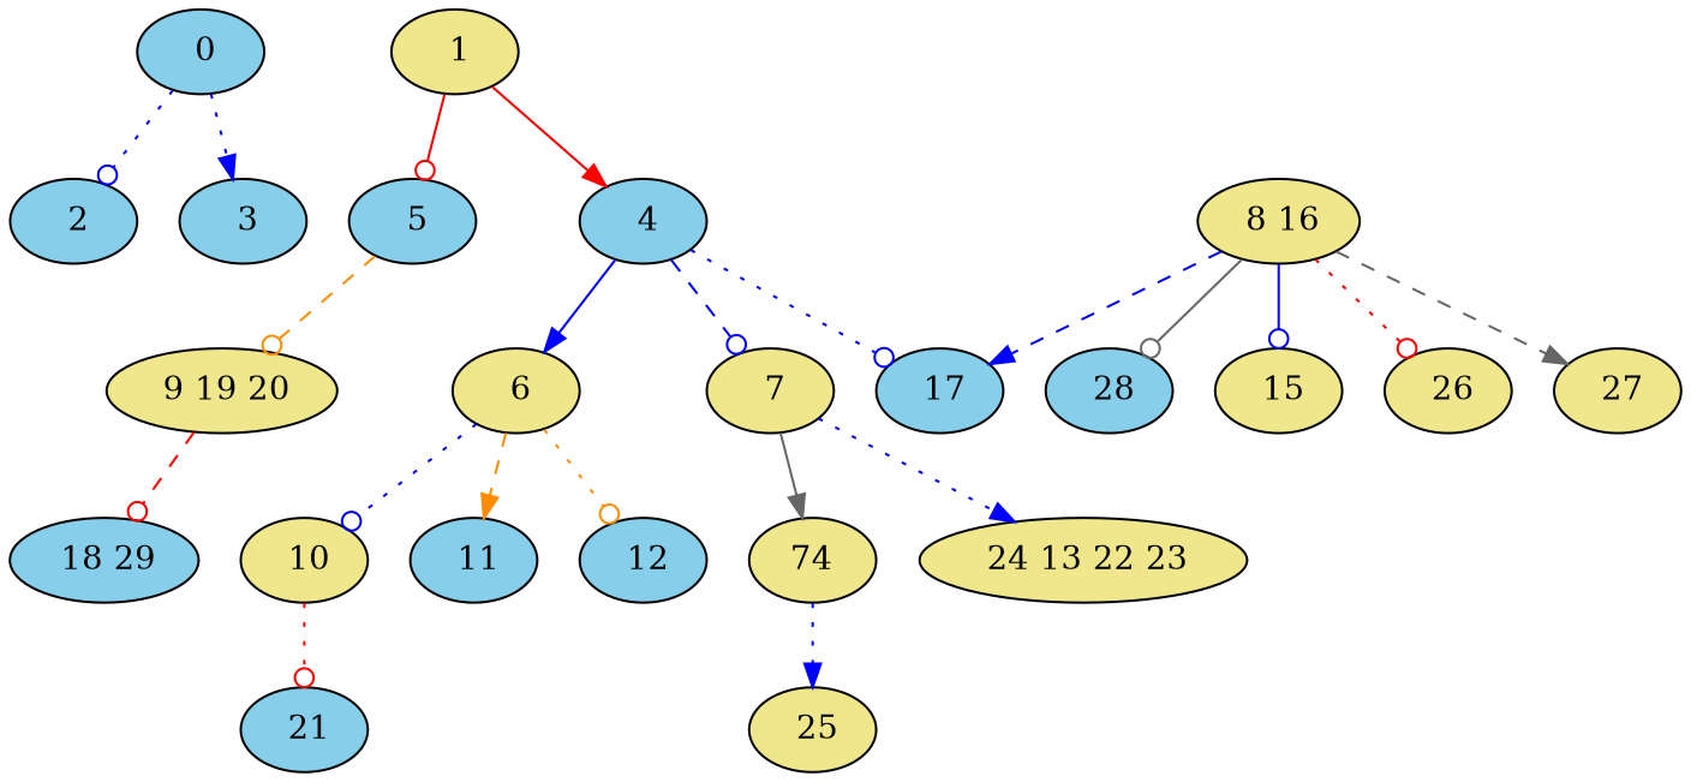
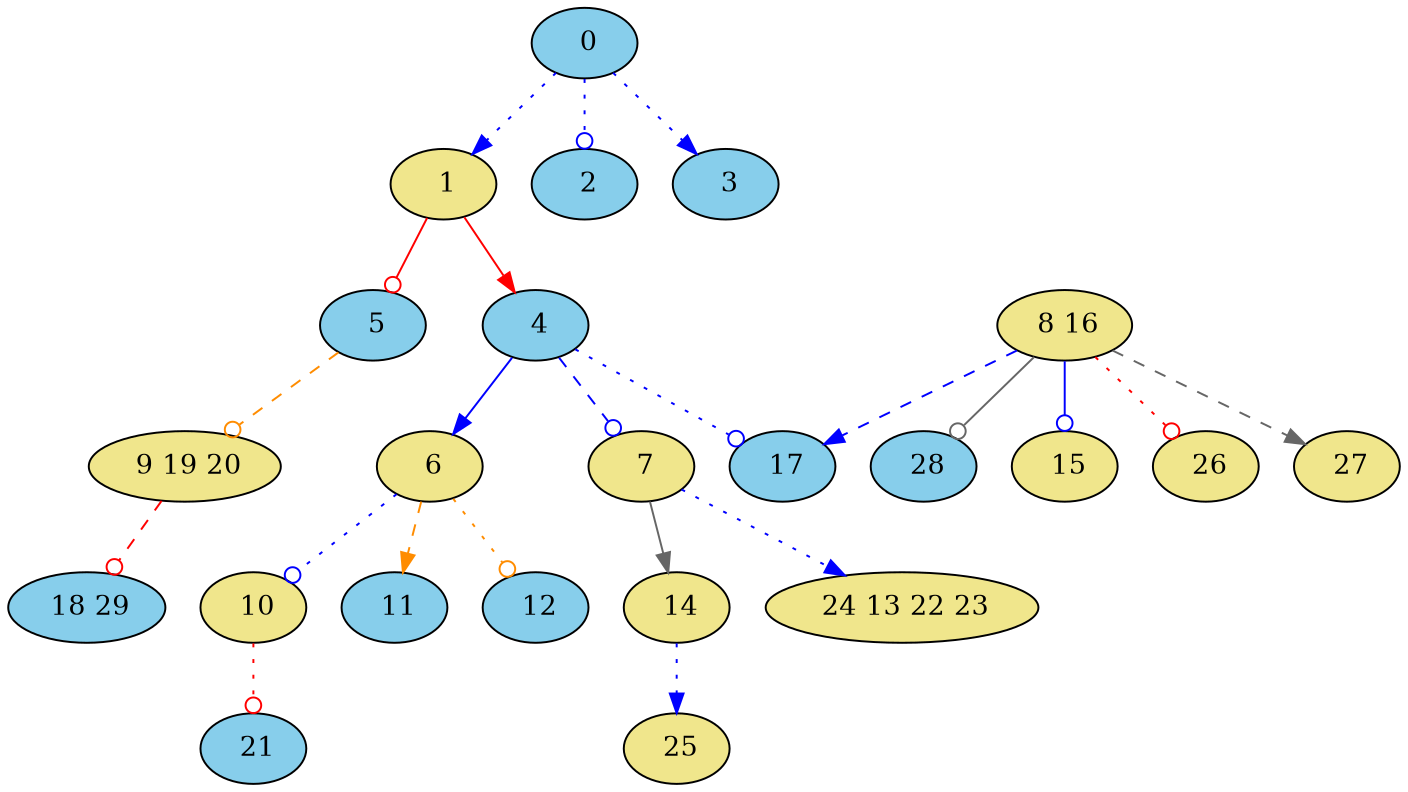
  digraph {
    node [fillcolor=khaki style=filled]
    edge [arrowhead=odot color=blue style=dotted]
    " 0" [fillcolor=skyblue]
    " 1"
    " 2" [fillcolor=skyblue]
    " 3" [fillcolor=skyblue]
    " 4" [fillcolor=skyblue]
    " 5" [fillcolor=skyblue]
    " 6"
    " 7"
    " 17" [fillcolor=skyblue]
    " 9 19 20"
    " 10"
    " 11" [fillcolor=skyblue]
    " 12" [fillcolor=skyblue]
-   " 14" [label=74]
+   " 14"
    " 24 13 22 23"
    " 28" [fillcolor=skyblue]
    " 8 16"
    " 15"
    " 26"
    " 27"
    " 18 29" [fillcolor=skyblue]
    " 21" [fillcolor=skyblue]
    " 25"
+   " 0" -> " 1" [arrowhead=normal]
    " 0" -> " 2"
    " 0" -> " 3" [arrowhead=normal]
    " 1" -> " 4" [arrowhead=normal color=red style=solid]
    " 1" -> " 5" [color=red style=solid]
    " 4" -> " 6" [arrowhead=normal style=solid]
    " 4" -> " 7" [style=dashed]
    " 4" -> " 17"
    " 5" -> " 9 19 20" [color=darkorange style=dashed]
    " 6" -> " 10"
    " 6" -> " 11" [arrowhead=normal color=darkorange style=dashed]
    " 6" -> " 12" [color=darkorange]
    " 7" -> " 14" [arrowhead=normal color=gray40 style=solid]
    " 7" -> " 24 13 22 23" [arrowhead=normal]
    " 9 19 20" -> " 18 29" [color=red style=dashed]
    " 10" -> " 21" [color=red]
    " 14" -> " 25" [arrowhead=normal]
    " 8 16" -> " 17" [arrowhead=normal style=dashed]
    " 8 16" -> " 28" [color=gray40 style=solid]
    " 8 16" -> " 15" [style=solid]
    " 8 16" -> " 26" [color=red]
    " 8 16" -> " 27" [arrowhead=normal color=gray40 style=dashed]
  }
